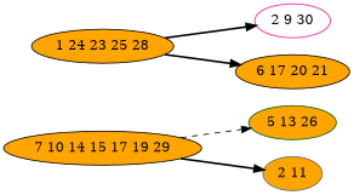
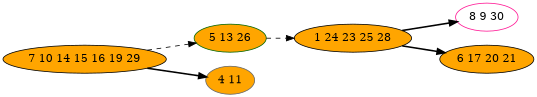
  digraph {
    rankdir=LR
    node [color=black fillcolor=orange style=filled]
    edge [style=bold]
    n1 [color=darkgreen label="5 13 26"]
    n2 [label="1 24 23 25 28"]
-   n3 [label="7 10 14 15 17 19 29"]
-   n4 [color=gray40 label="2 11"]
-   n5 [color=deeppink fillcolor=white label="2 9 30"]
+   n3 [label="7 10 14 15 16 19 29"]
+   n4 [color=gray40 label="4 11"]
+   n5 [color=deeppink fillcolor=white label="8 9 30"]
    n6 [label="6 17 20 21"]
+   n1 -> n2 [style=dashed]
    n2 -> n5
    n2 -> n6
    n3 -> n1 [style=dashed]
    n3 -> n4
  }
